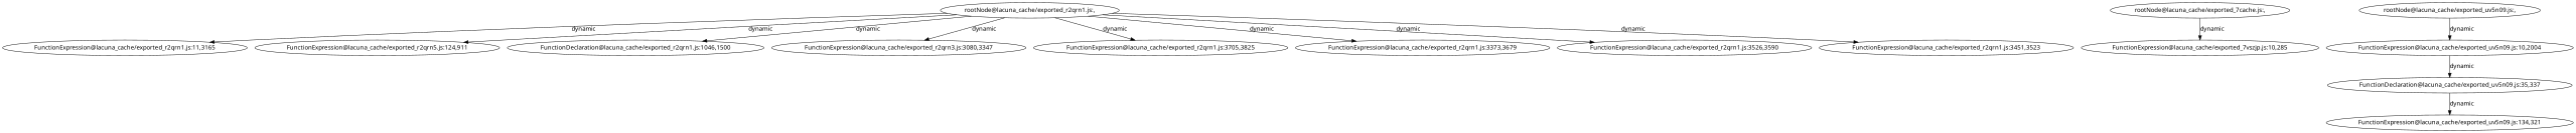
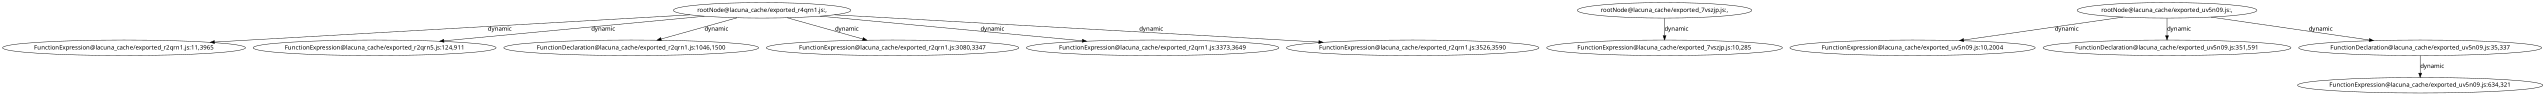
  digraph {
    fontname="Noto Sans"
    node [fontname="Noto Sans"]
    edge [fontname="Noto Sans"]
-   "rootNode@lacuna_cache/exported_r2qrn1.js:,"
-   "FunctionExpression@lacuna_cache/exported_r2qrn1.js:11,3965" [label="FunctionExpression@lacuna_cache/exported_r2qrn1.js:11,3165"]
+   "rootNode@lacuna_cache/exported_r2qrn1.js:," [label="rootNode@lacuna_cache/exported_r4qrn1.js:,"]
+   "FunctionExpression@lacuna_cache/exported_r2qrn1.js:11,3965"
    n3 [label="FunctionExpression@lacuna_cache/exported_r2qrn5.js:124,911"]
    "FunctionDeclaration@lacuna_cache/exported_r2qrn1.js:1046,1500"
-   "FunctionExpression@lacuna_cache/exported_r2qrn1.js:3080,3347" [label="FunctionExpression@lacuna_cache/exported_r2qrn3.js:3080,3347"]
-   "FunctionExpression@lacuna_cache/exported_r2qrn1.js:3705,3825"
-   "FunctionExpression@lacuna_cache/exported_r2qrn1.js:3373,3679"
+   "FunctionExpression@lacuna_cache/exported_r2qrn1.js:3080,3347"
+   "FunctionExpression@lacuna_cache/exported_r2qrn1.js:3373,3679" [label="FunctionExpression@lacuna_cache/exported_r2qrn1.js:3373,3649"]
    "FunctionExpression@lacuna_cache/exported_r2qrn1.js:3526,3590"
-   "FunctionExpression@lacuna_cache/exported_r2qrn1.js:3451,3523"
-   "rootNode@lacuna_cache/exported_7vszjp.js:," [label="rootNode@lacuna_cache/exported_7cache.js:,"]
+   "rootNode@lacuna_cache/exported_7vszjp.js:,"
    "FunctionExpression@lacuna_cache/exported_7vszjp.js:10,285"
    "rootNode@lacuna_cache/exported_uv5n09.js:,"
    "FunctionExpression@lacuna_cache/exported_uv5n09.js:10,2004"
+   "FunctionDeclaration@lacuna_cache/exported_uv5n09.js:351,591"
    "FunctionDeclaration@lacuna_cache/exported_uv5n09.js:35,337"
-   "FunctionExpression@lacuna_cache/exported_uv5n09.js:134,321"
+   "FunctionExpression@lacuna_cache/exported_uv5n09.js:134,321" [label="FunctionExpression@lacuna_cache/exported_uv5n09.js:634,321"]
    "rootNode@lacuna_cache/exported_r2qrn1.js:," -> "FunctionExpression@lacuna_cache/exported_r2qrn1.js:11,3965" [label=dynamic]
    "rootNode@lacuna_cache/exported_r2qrn1.js:," -> n3 [label=dynamic]
    "rootNode@lacuna_cache/exported_r2qrn1.js:," -> "FunctionDeclaration@lacuna_cache/exported_r2qrn1.js:1046,1500" [label=dynamic]
    "rootNode@lacuna_cache/exported_r2qrn1.js:," -> "FunctionExpression@lacuna_cache/exported_r2qrn1.js:3080,3347" [label=dynamic]
-   "rootNode@lacuna_cache/exported_r2qrn1.js:," -> "FunctionExpression@lacuna_cache/exported_r2qrn1.js:3705,3825" [label=dynamic]
    "rootNode@lacuna_cache/exported_r2qrn1.js:," -> "FunctionExpression@lacuna_cache/exported_r2qrn1.js:3373,3679" [label=dynamic]
    "rootNode@lacuna_cache/exported_r2qrn1.js:," -> "FunctionExpression@lacuna_cache/exported_r2qrn1.js:3526,3590" [label=dynamic]
-   "rootNode@lacuna_cache/exported_r2qrn1.js:," -> "FunctionExpression@lacuna_cache/exported_r2qrn1.js:3451,3523" [label=dynamic]
    "rootNode@lacuna_cache/exported_7vszjp.js:," -> "FunctionExpression@lacuna_cache/exported_7vszjp.js:10,285" [label=dynamic]
    "rootNode@lacuna_cache/exported_uv5n09.js:," -> "FunctionExpression@lacuna_cache/exported_uv5n09.js:10,2004" [label=dynamic]
-   "FunctionExpression@lacuna_cache/exported_uv5n09.js:10,2004" -> "FunctionDeclaration@lacuna_cache/exported_uv5n09.js:35,337" [label=dynamic]
+   "rootNode@lacuna_cache/exported_uv5n09.js:," -> "FunctionDeclaration@lacuna_cache/exported_uv5n09.js:351,591" [label=dynamic]
+   "rootNode@lacuna_cache/exported_uv5n09.js:," -> "FunctionDeclaration@lacuna_cache/exported_uv5n09.js:35,337" [label=dynamic]
    "FunctionDeclaration@lacuna_cache/exported_uv5n09.js:35,337" -> "FunctionExpression@lacuna_cache/exported_uv5n09.js:134,321" [label=dynamic]
  }
